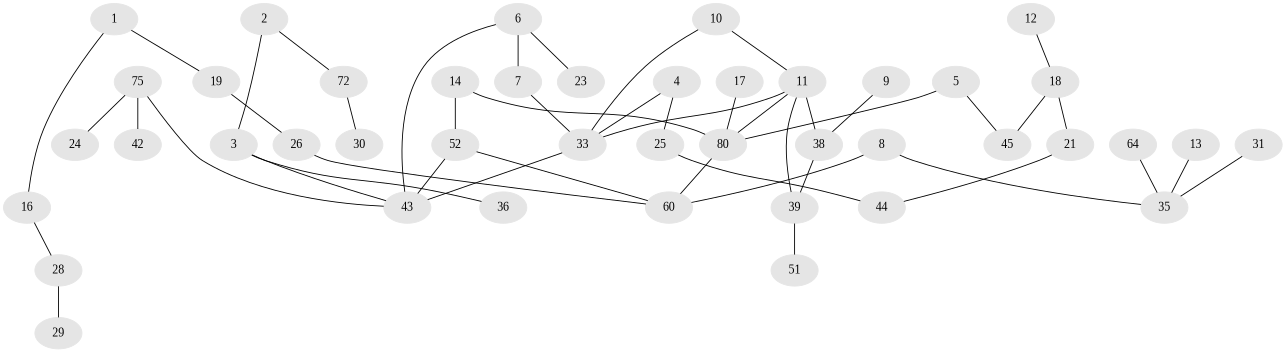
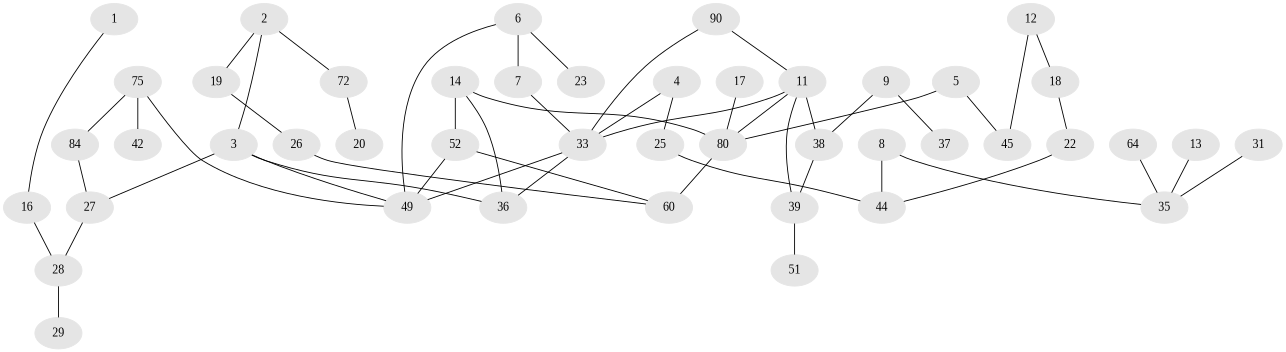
  graph {
    fontname="Liberation Serif"
    node [color=gray90 fontname="Liberation Serif" style=filled]
    edge [fontname="Liberation Serif" weight=1.0]
    1
    19
    16
    26
    2
    3
    n7 [label=72]
-   43
+   43 [label=49]
+   27
    36
-   30
+   30 [label=20]
    28
    4
    25
    33
    44
    n17 [label=80]
    5
    45
    18
-   21
+   21 [label=22]
    n22 [label=60]
    6
    7
    23
    8
    35
    9
+   37
    38
    39
-   10
+   10 [label=90]
    11
    n34 [label=51]
    12
    13
    14
    n38 [label=52]
    n39 [label=75]
-   24
+   24 [label=84]
    42
    29
    17
    31
    n45 [label=64]
-   1 -- 19
+   2 -- 19
    1 -- 16
    19 -- 26
    16 -- 28
    26 -- n22
    2 -- 3
    2 -- n7
    3 -- 43
+   3 -- 27
    3 -- 36
    n7 -- 30
+   27 -- 28
    28 -- 29
    4 -- 25
    4 -- 33
    25 -- 44
    33 -- 43
+   33 -- 36
    n17 -- n22
    5 -- n17
    5 -- 45
-   18 -- 45
+   12 -- 45
    18 -- 21
    21 -- 44
    6 -- 43
    6 -- 7
    6 -- 23
    7 -- 33
-   8 -- n22
+   8 -- 44
    8 -- 35
+   9 -- 37
    9 -- 38
    38 -- 39
    39 -- n34
    10 -- 33
    10 -- 11
    11 -- 33
    11 -- n17
    11 -- 38
    11 -- 39
    12 -- 18
    13 -- 35
+   14 -- 36
    14 -- n17
    14 -- n38
    n38 -- 43
    n38 -- n22
    n39 -- 43
    n39 -- 24
    n39 -- 42
+   24 -- 27
    17 -- n17
    31 -- 35
    n45 -- 35
  }
